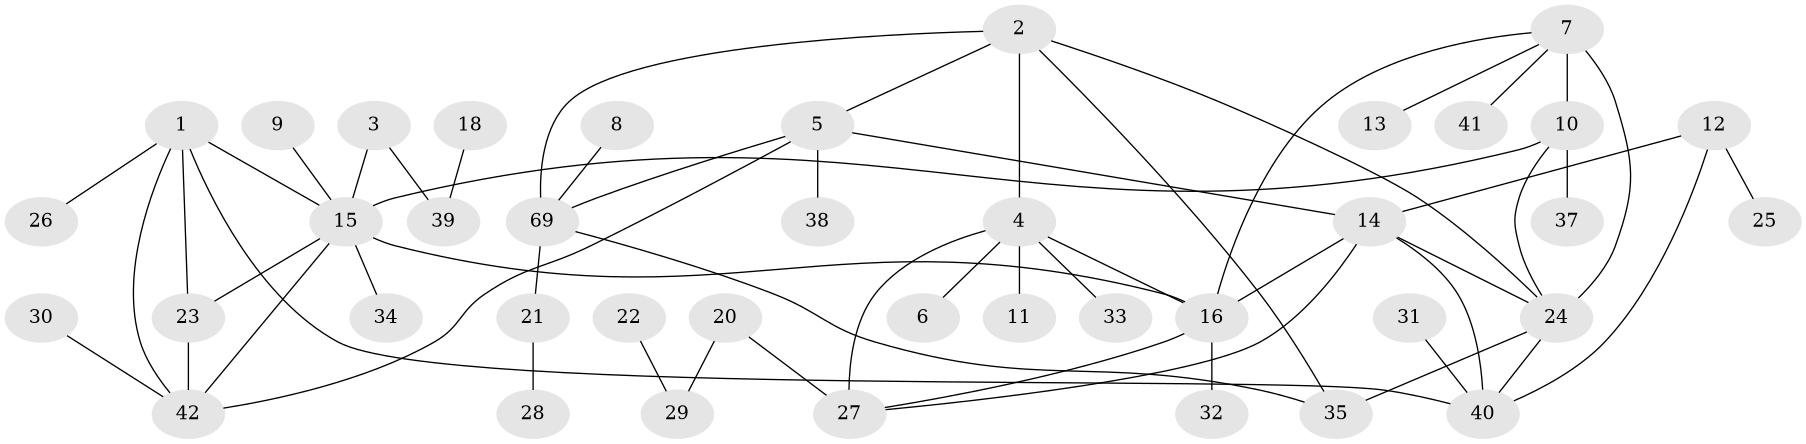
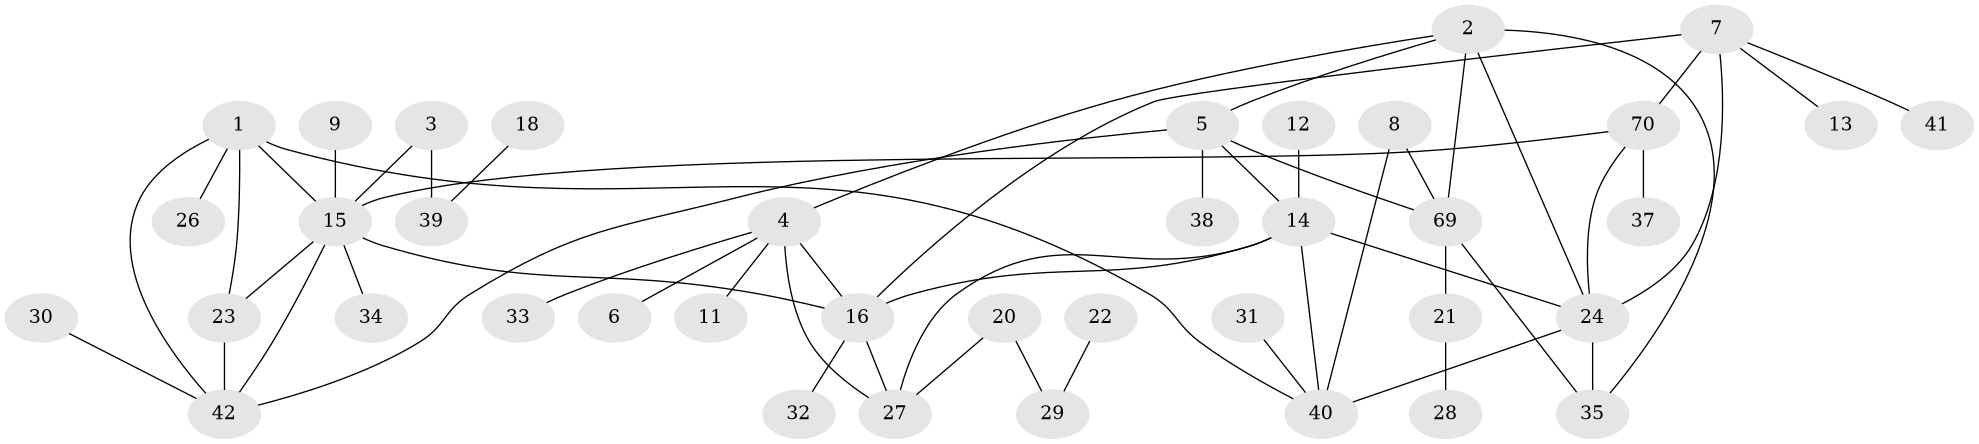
  graph {
    node [color=gray90 style=filled]
    edge [weight=1.0]
    1
    15
    23
    26
    40
    42
    16
    34
    2
    4
    5
    n12 [label=69]
    24
    35
    6
    11
    27
    33
    14
    38
    21
    3
    39
    32
    7
-   10
+   10 [label=70]
    13
    41
    37
    8
    9
    12
-   25
    18
    28
    20
    29
    22
    30
    31
    1 -- 15
    1 -- 23
    1 -- 26
    1 -- 40
    1 -- 42
    15 -- 23
    15 -- 42
    15 -- 16
    15 -- 34
    23 -- 42
    16 -- 27
    16 -- 32
    2 -- 4
    2 -- 5
    2 -- n12
    2 -- 24
    2 -- 35
    4 -- 16 [weight=2.0]
    4 -- 6
    4 -- 11
    4 -- 27 [weight=2.0]
    4 -- 33
    5 -- 42
    5 -- n12
    5 -- 14
    5 -- 38
    n12 -- 35
    n12 -- 21
    24 -- 40
    24 -- 35
    14 -- 40 [weight=3.0]
    14 -- 16
    14 -- 24
    14 -- 27
    21 -- 28
    3 -- 15
    3 -- 39
    7 -- 16
    7 -- 24 [weight=2.0]
    7 -- 10 [weight=2.0]
    7 -- 13
    7 -- 41
    10 -- 15
    10 -- 24
    10 -- 37
-   12 -- 40
+   8 -- 40
    8 -- n12
    9 -- 15
    12 -- 14
-   12 -- 25
    18 -- 39
    20 -- 27
    20 -- 29
    22 -- 29
    30 -- 42
    31 -- 40
  }
